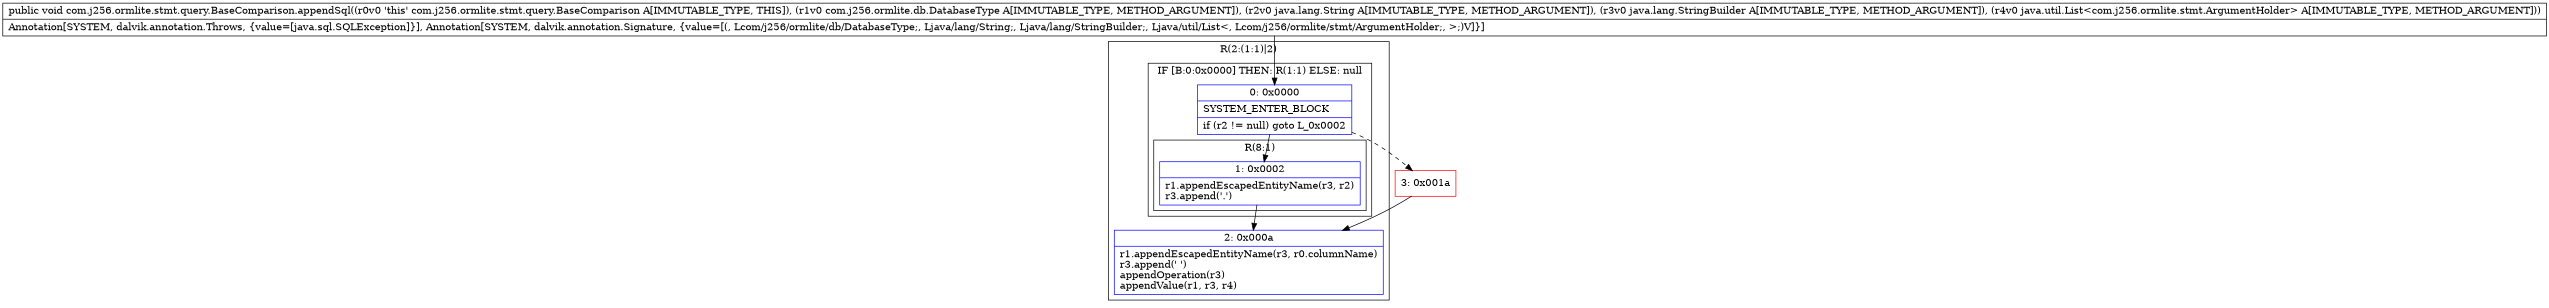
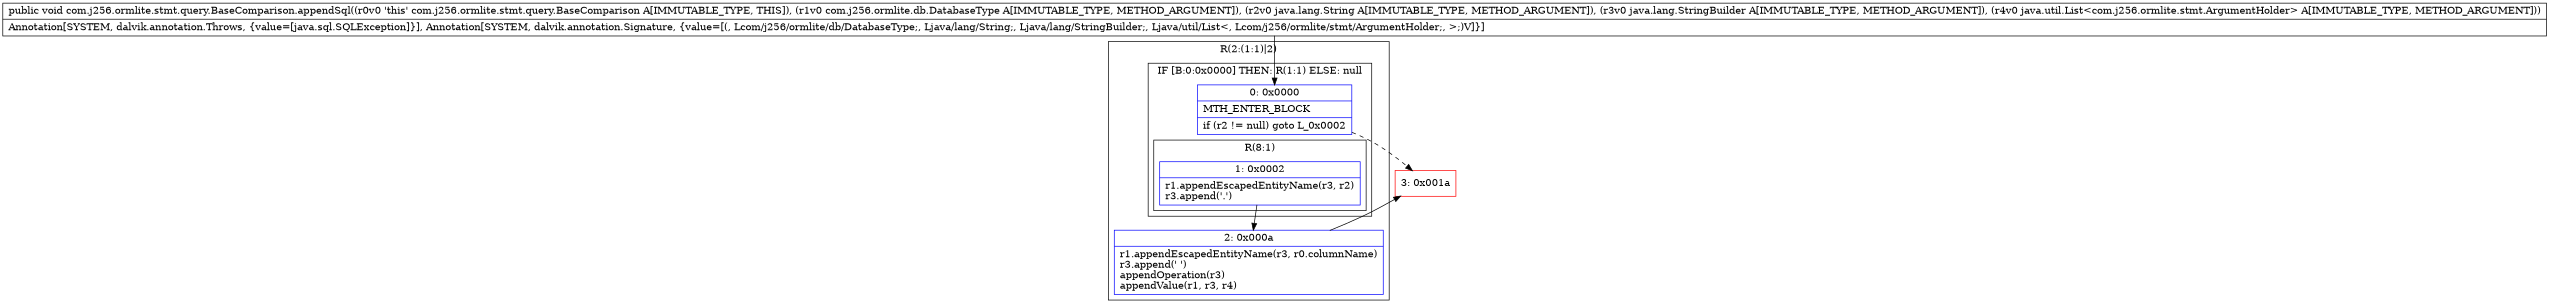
  digraph {
    node [color=blue shape=record]
    n1 [label="{1\:\ 0x0002|r1.appendEscapedEntityName(r3, r2)\lr3.append('.')\l}"]
-   n2 [label="{0\:\ 0x0000|SYSTEM_ENTER_BLOCK\l|if (r2 != null) goto L_0x0002\l}"]
+   n2 [label="{0\:\ 0x0000|MTH_ENTER_BLOCK\l|if (r2 != null) goto L_0x0002\l}"]
    n3 [label="{2\:\ 0x000a|r1.appendEscapedEntityName(r3, r0.columnName)\lr3.append(' ')\lappendOperation(r3)\lappendValue(r1, r3, r4)\l}"]
    n4 [color=red label="{3\:\ 0x001a}"]
    n5 [label="{public void com.j256.ormlite.stmt.query.BaseComparison.appendSql((r0v0 'this' com.j256.ormlite.stmt.query.BaseComparison A[IMMUTABLE_TYPE, THIS]), (r1v0 com.j256.ormlite.db.DatabaseType A[IMMUTABLE_TYPE, METHOD_ARGUMENT]), (r2v0 java.lang.String A[IMMUTABLE_TYPE, METHOD_ARGUMENT]), (r3v0 java.lang.StringBuilder A[IMMUTABLE_TYPE, METHOD_ARGUMENT]), (r4v0 java.util.List\<com.j256.ormlite.stmt.ArgumentHolder\> A[IMMUTABLE_TYPE, METHOD_ARGUMENT]))  | Annotation[SYSTEM, dalvik.annotation.Throws, \{value=[java.sql.SQLException]\}], Annotation[SYSTEM, dalvik.annotation.Signature, \{value=[(, Lcom\/j256\/ormlite\/db\/DatabaseType;, Ljava\/lang\/String;, Ljava\/lang\/StringBuilder;, Ljava\/util\/List\<, Lcom\/j256\/ormlite\/stmt\/ArgumentHolder;, \>;)V]\}]\l}" color=""]
    subgraph cluster_1 {
      label="R(2:(1:1)|2)"
      n3
      subgraph cluster_2 {
        label="IF [B:0:0x0000] THEN: R(1:1) ELSE: null"
        n2
        subgraph cluster_3 {
          label="R(8:1)"
          n1
        }
      }
    }
    n1 -> n3
-   n2 -> n1
    n2 -> n4 [style=dashed]
-   n4 -> n3
+   n3 -> n4
    n5 -> n2
  }
